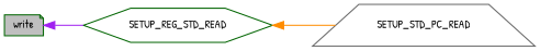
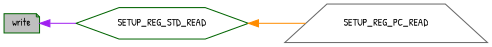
  digraph {
    fontname="Patrick Hand"
    rankdir=LR
    node [color=darkgreen fillcolor=white fontname="Patrick Hand" fontsize=10 style=filled]
    edge [dir=back fontname="Patrick Hand" fontsize=10 labelfontname=Helvetica labelfontsize=10 style=solid]
    n1 [fillcolor=grey75 fontcolor=black height=0.2 label=write shape=note width=0.4]
    n2 [height=0.2 label=SETUP_REG_STD_READ shape=hexagon width=0.4]
-   n3 [color=gray40 height=0.2 label=SETUP_STD_PC_READ shape=trapezium width=0.4]
+   n3 [color=gray40 height=0.2 label=SETUP_REG_PC_READ shape=trapezium width=0.4]
    n1 -> n2 [color=purple]
    n2 -> n3 [color=darkorange]
  }
